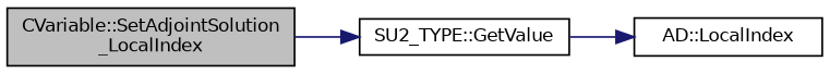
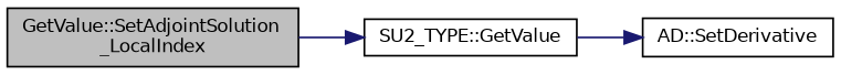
  digraph {
    rankdir=LR
    node [color=black fillcolor=white fontname=Helvetica fontsize=10 shape=record style=filled]
    edge [color=midnightblue fontname=Helvetica fontsize=10 labelfontname=Helvetica labelfontsize=10 style=solid]
-   n1 [fillcolor=grey75 fontcolor=black height=0.2 label="CVariable::SetAdjointSolution\l_LocalIndex" width=0.4]
+   n1 [fillcolor=grey75 fontcolor=black height=0.2 label="GetValue::SetAdjointSolution\l_LocalIndex" width=0.4]
    n2 [height=0.2 label="SU2_TYPE::GetValue" width=0.4]
-   n3 [height=0.2 label="AD::LocalIndex" width=0.4]
+   n3 [height=0.2 label="AD::SetDerivative" width=0.4]
    n1 -> n2
    n2 -> n3
  }
